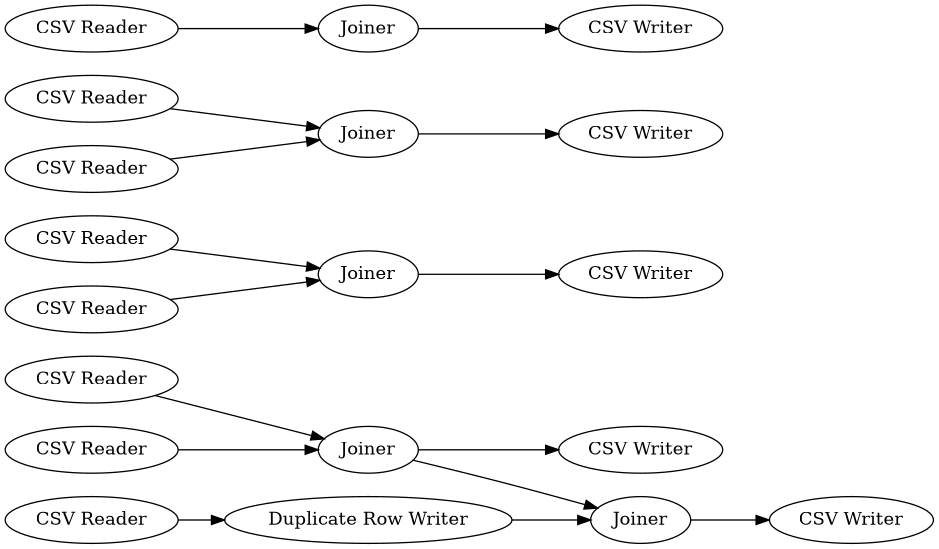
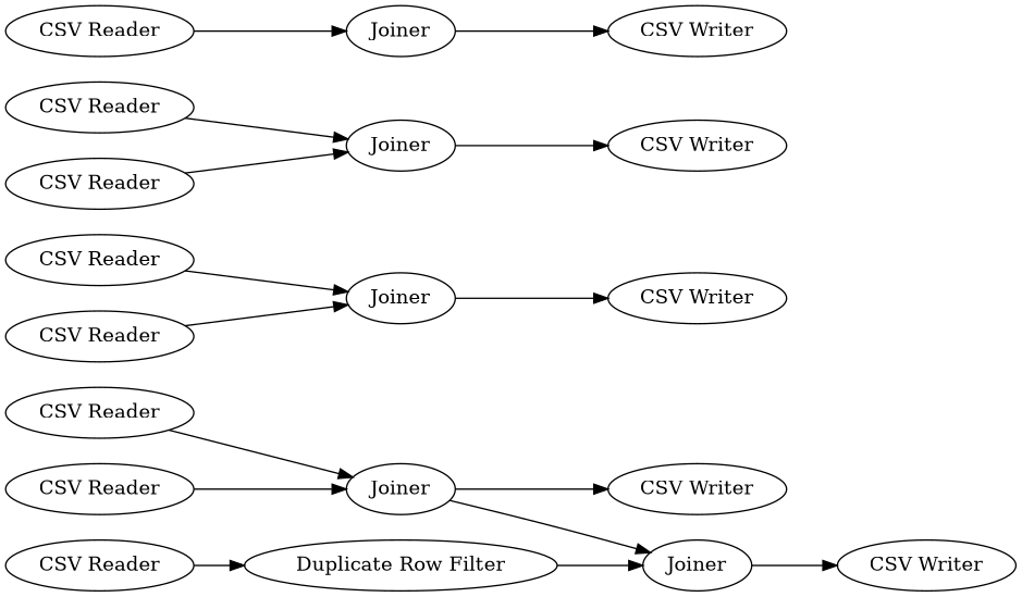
  digraph {
    rankdir=LR
    n1 [label="CSV Reader"]
    n2 [label=Joiner]
    n3 [label="CSV Reader"]
    n4 [label=Joiner]
    n5 [label="CSV Writer"]
    n6 [label="CSV Reader"]
    n7 [label=Joiner]
    n8 [label="CSV Reader"]
-   n9 [label="Duplicate Row Writer"]
+   n9 [label="Duplicate Row Filter"]
    n10 [label="CSV Writer"]
    n11 [label="CSV Reader"]
    n12 [label="CSV Writer"]
    n13 [label="CSV Reader"]
    n14 [label=Joiner]
    n15 [label="CSV Reader"]
    n16 [label="CSV Writer"]
    n17 [label="CSV Reader"]
    n18 [label=Joiner]
    n19 [label="CSV Writer"]
    n1 -> n2
    n2 -> n4
    n2 -> n5
    n3 -> n2
    n4 -> n10
    n6 -> n7
    n7 -> n12
    n8 -> n9
    n9 -> n4
    n11 -> n7
    n13 -> n14
    n14 -> n16
    n15 -> n14
    n17 -> n18
    n18 -> n19
  }
